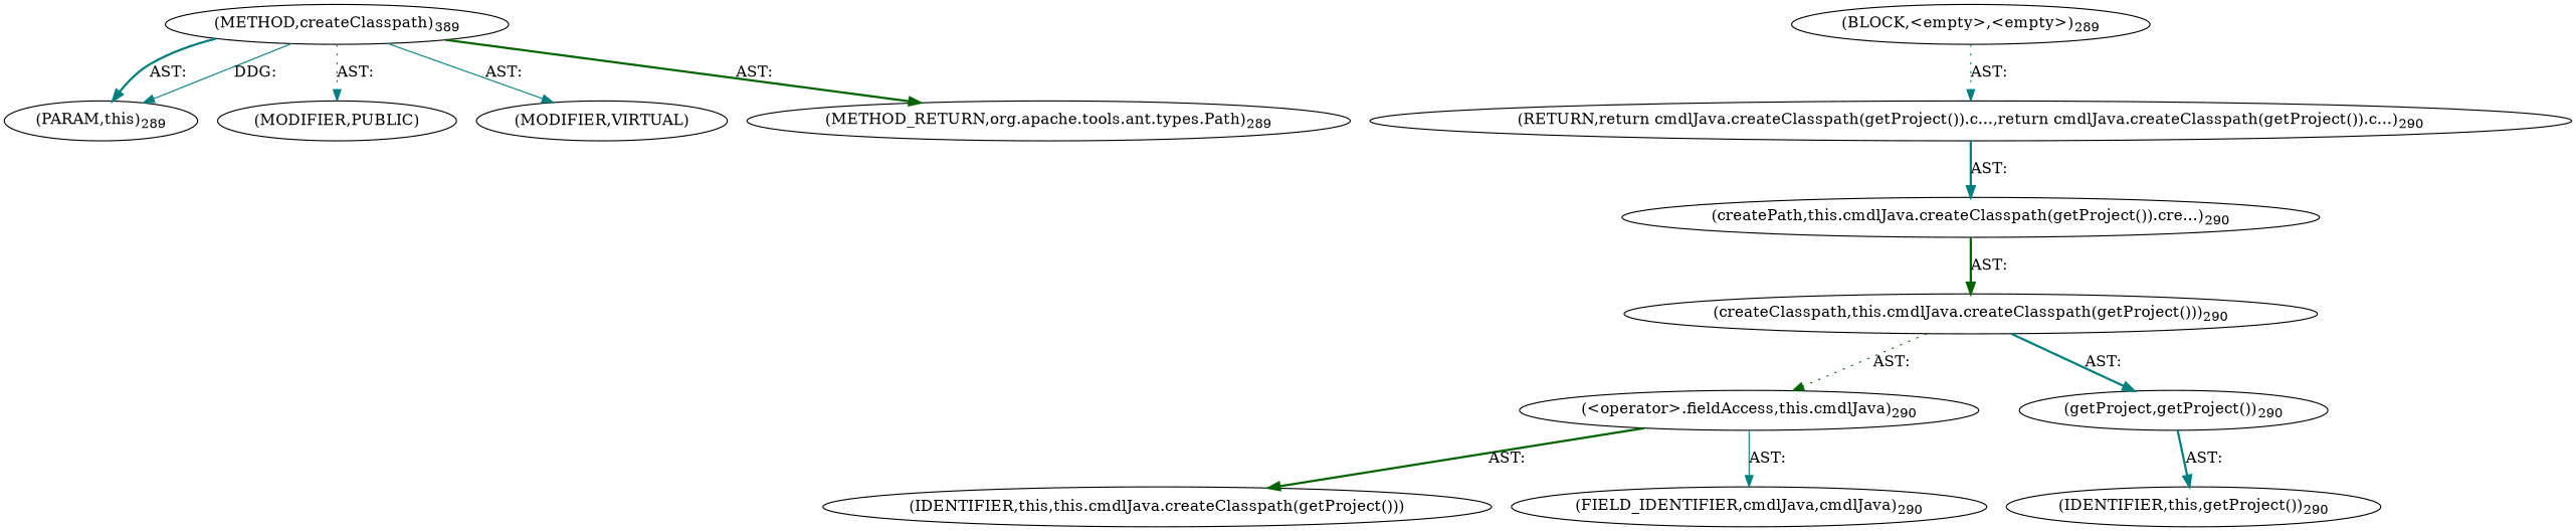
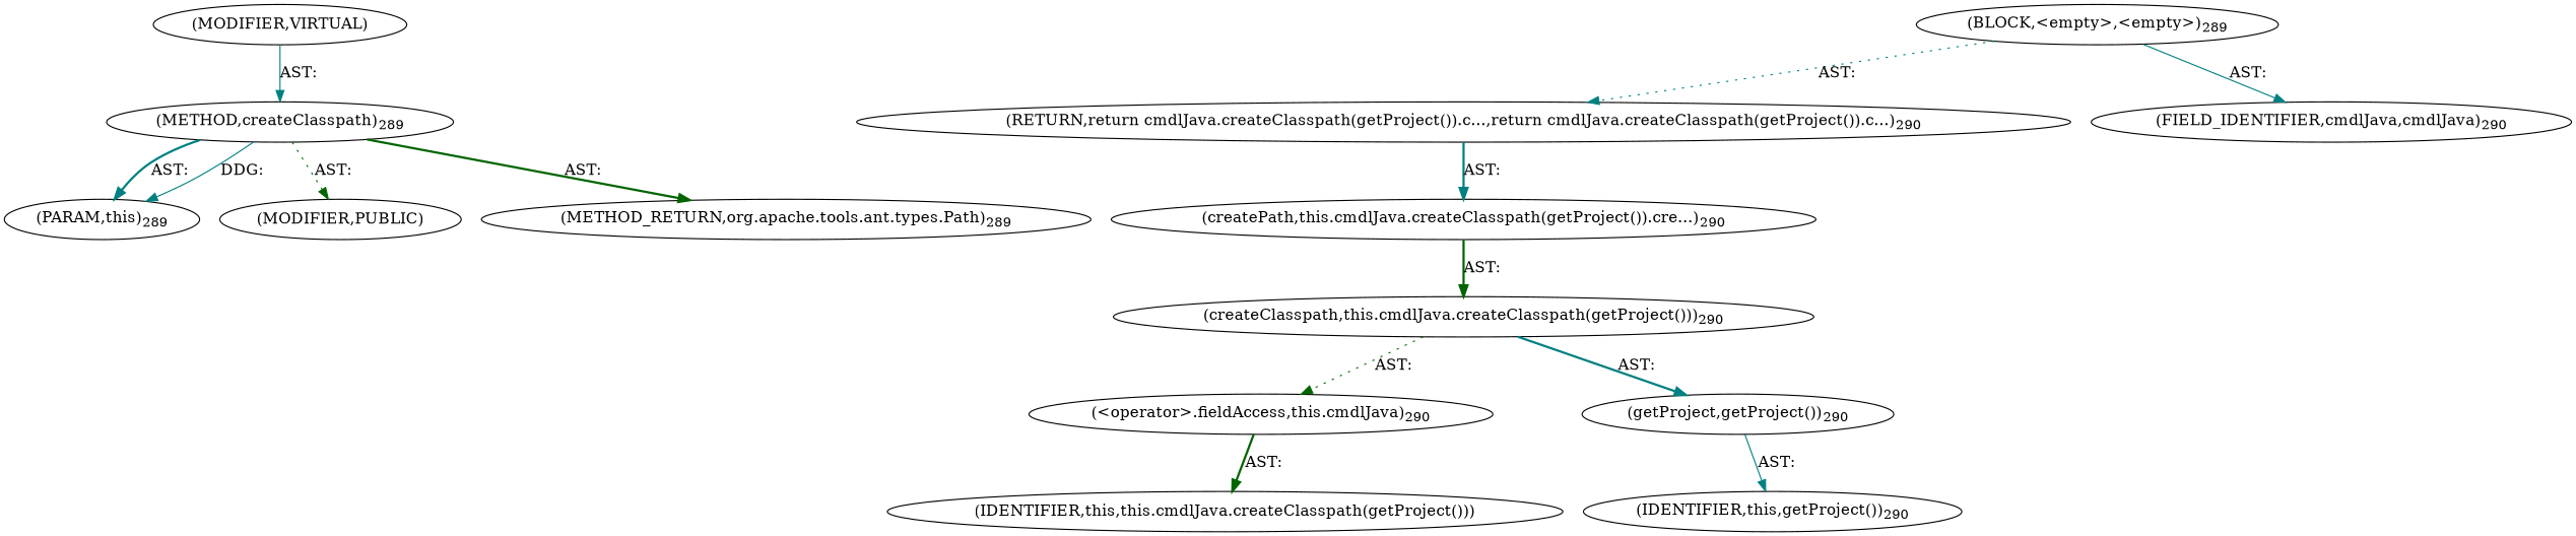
  digraph {
    fontname="DejaVu Serif"
    node [fontname="DejaVu Serif"]
    edge [color=teal fontname="DejaVu Serif" style=bold]
-   n1 [label=<(METHOD,createClasspath)<SUB>389</SUB>>]
+   n1 [label=<(METHOD,createClasspath)<SUB>289</SUB>>]
    n2 [label=<(PARAM,this)<SUB>289</SUB>>]
    n3 [label=<(MODIFIER,PUBLIC)>]
    n4 [label=<(MODIFIER,VIRTUAL)>]
    n5 [label=<(METHOD_RETURN,org.apache.tools.ant.types.Path)<SUB>289</SUB>>]
    n6 [label=<(BLOCK,&lt;empty&gt;,&lt;empty&gt;)<SUB>289</SUB>>]
    n7 [label=<(RETURN,return cmdlJava.createClasspath(getProject()).c...,return cmdlJava.createClasspath(getProject()).c...)<SUB>290</SUB>>]
    n8 [label=<(createPath,this.cmdlJava.createClasspath(getProject()).cre...)<SUB>290</SUB>>]
    n9 [label=<(createClasspath,this.cmdlJava.createClasspath(getProject()))<SUB>290</SUB>>]
    n10 [label=<(&lt;operator&gt;.fieldAccess,this.cmdlJava)<SUB>290</SUB>>]
    n11 [label=<(getProject,getProject())<SUB>290</SUB>>]
    n12 [label=<(IDENTIFIER,this,this.cmdlJava.createClasspath(getProject()))>]
    n13 [label=<(FIELD_IDENTIFIER,cmdlJava,cmdlJava)<SUB>290</SUB>>]
    n14 [label=<(IDENTIFIER,this,getProject())<SUB>290</SUB>>]
    n1 -> n2 [label="AST: "]
    n1 -> n2 [label="DDG: " style=solid]
-   n1 -> n3 [label="AST: " style=dotted]
-   n1 -> n4 [label="AST: " style=solid]
+   n1 -> n3 [color=darkgreen label="AST: " style=dotted]
+   n4 -> n1 [label="AST: " style=solid]
    n1 -> n5 [color=darkgreen label="AST: "]
    n6 -> n7 [label="AST: " style=dotted]
    n7 -> n8 [label="AST: "]
    n8 -> n9 [color=darkgreen label="AST: "]
    n9 -> n10 [color=darkgreen label="AST: " style=dotted]
    n9 -> n11 [label="AST: "]
    n10 -> n12 [color=darkgreen label="AST: "]
-   n10 -> n13 [label="AST: " style=solid]
-   n11 -> n14 [label="AST: "]
+   n6 -> n13 [label="AST: " style=solid]
+   n11 -> n14 [label="AST: " style=solid]
  }
